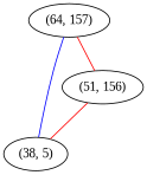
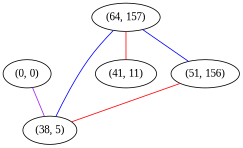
  graph {
    fontname="Liberation Serif"
    node [fontname="Liberation Serif"]
    edge [color=blue fontname="Liberation Serif" weight=3]
+   "(0, 0)"
    "(38, 5)"
    "(64, 157)"
+   "(41, 11)"
    "(51, 156)"
+   "(0, 0)" -- "(38, 5)" [color=purple weight=4]
    "(64, 157)" -- "(38, 5)"
-   "(64, 157)" -- "(51, 156)" [color=red]
+   "(64, 157)" -- "(41, 11)" [color=red weight=1]
+   "(64, 157)" -- "(51, 156)"
    "(51, 156)" -- "(38, 5)" [color=red weight=1]
  }
